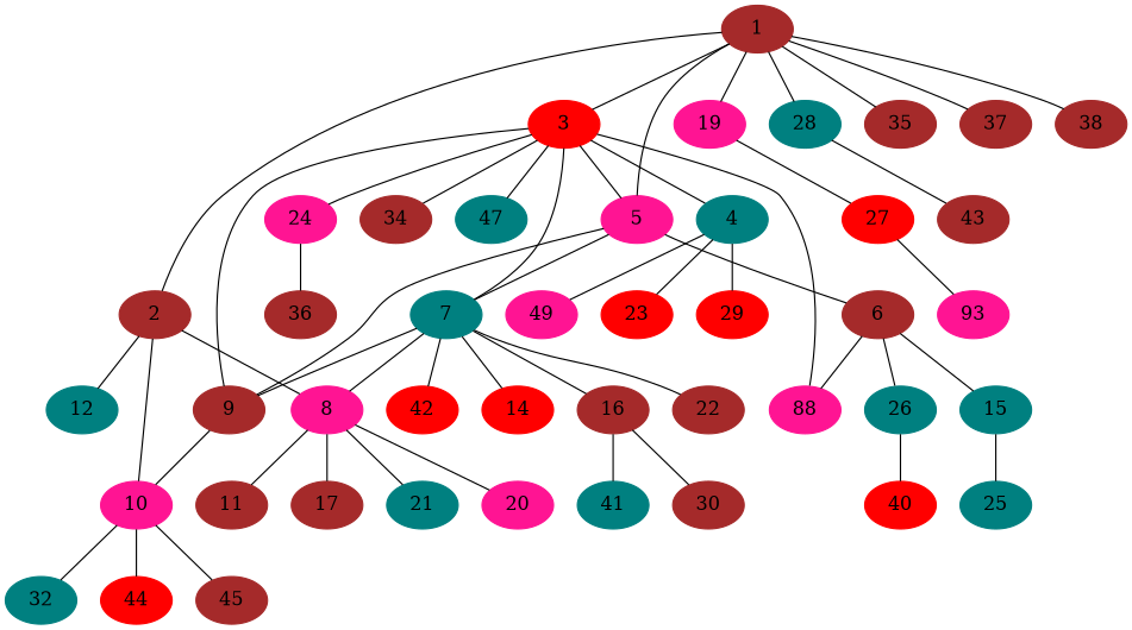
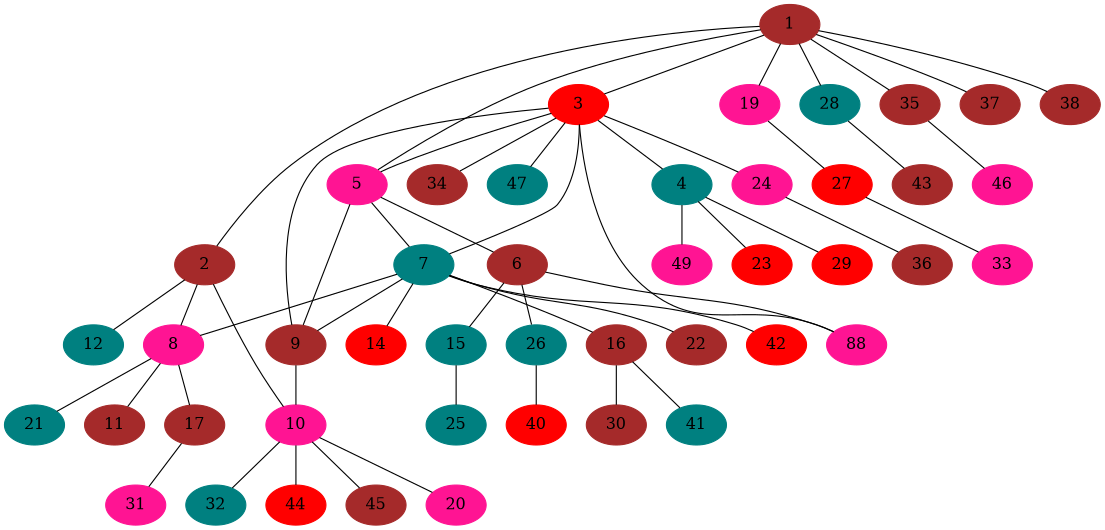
  graph {
    node [color=brown style=filled]
    1
    2
    3 [color=red]
    5 [color=deeppink]
    19 [color=deeppink]
    28 [color=teal]
    35
    37
    38
    8 [color=deeppink]
    10 [color=deeppink]
    12 [color=teal]
    4 [color=teal]
    7 [color=teal]
    9
    n16 [color=deeppink label=88]
    24 [color=deeppink]
    34
    47 [color=teal]
    6
    27 [color=red]
    43
+   46 [color=deeppink]
    11
    17
    21 [color=teal]
    20 [color=deeppink]
    32 [color=teal]
    44 [color=red]
    45
    23 [color=red]
    29 [color=red]
    n33 [color=deeppink label=49]
    14 [color=red]
    16
    22
    42 [color=red]
    36
    15 [color=teal]
    26 [color=teal]
    25 [color=teal]
    40 [color=red]
    30
    41 [color=teal]
-   33 [color=deeppink label=93]
+   31 [color=deeppink]
+   33 [color=deeppink]
    1 -- 2
    1 -- 3
    1 -- 5
    1 -- 19
    1 -- 28
    1 -- 35
    1 -- 37
    1 -- 38
    2 -- 8
    2 -- 10
    2 -- 12
    3 -- 5
    3 -- 4
    3 -- 7
    3 -- 9
    3 -- n16
    3 -- 24
    3 -- 34
    3 -- 47
    5 -- 7
    5 -- 9
    5 -- 6
    19 -- 27
    28 -- 43
+   35 -- 46
    8 -- 11
    8 -- 17
    8 -- 21
-   8 -- 20
+   10 -- 20
    10 -- 32
    10 -- 44
    10 -- 45
    4 -- 23
    4 -- 29
    4 -- n33
    7 -- 8
    7 -- 9
    7 -- 14
    7 -- 16
    7 -- 22
    7 -- 42
    9 -- 10
    24 -- 36
    6 -- n16
    6 -- 15
    6 -- 26
    27 -- 33
+   17 -- 31
    16 -- 30
    16 -- 41
    15 -- 25
    26 -- 40
  }
